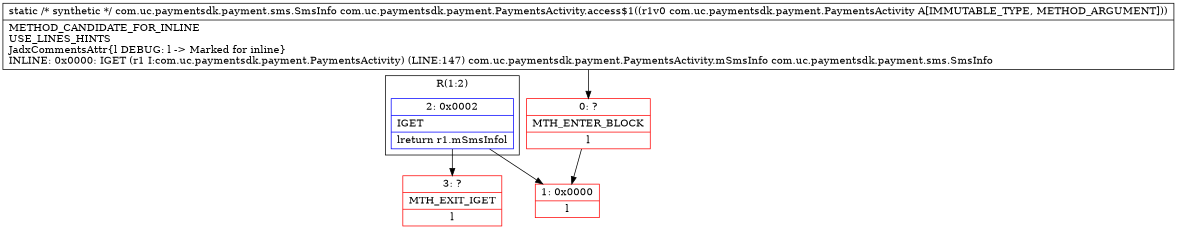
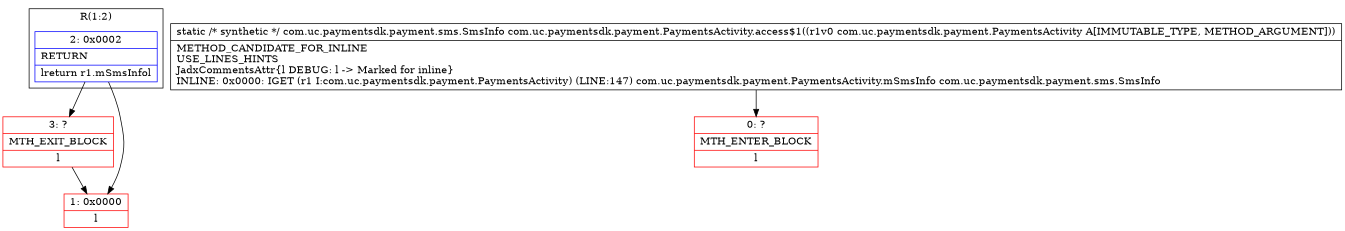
  digraph {
    node [color=red shape=record]
-   n1 [color=blue label="{2\:\ 0x0002|IGET\l|lreturn r1.mSmsInfol}"]
-   n2 [label="{3\:\ ?|MTH_EXIT_IGET\l|l}"]
+   n1 [color=blue label="{2\:\ 0x0002|RETURN\l|lreturn r1.mSmsInfol}"]
+   n2 [label="{3\:\ ?|MTH_EXIT_BLOCK\l|l}"]
    n3 [label="{1\:\ 0x0000|l}"]
    n4 [label="{0\:\ ?|MTH_ENTER_BLOCK\l|l}"]
    n5 [label="{static \/* synthetic *\/ com.uc.paymentsdk.payment.sms.SmsInfo com.uc.paymentsdk.payment.PaymentsActivity.access$1((r1v0 com.uc.paymentsdk.payment.PaymentsActivity A[IMMUTABLE_TYPE, METHOD_ARGUMENT]))  | METHOD_CANDIDATE_FOR_INLINE\lUSE_LINES_HINTS\lJadxCommentsAttr\{l DEBUG: l \-\> Marked for inline\}\lINLINE: 0x0000: IGET (r1 I:com.uc.paymentsdk.payment.PaymentsActivity) (LINE:147) com.uc.paymentsdk.payment.PaymentsActivity.mSmsInfo com.uc.paymentsdk.payment.sms.SmsInfo\l}" color=""]
    subgraph cluster_1 {
      label="R(1:2)"
      n1
    }
    n1 -> n2
    n1 -> n3
-   n4 -> n3
+   n2 -> n3
    n5 -> n4
  }
